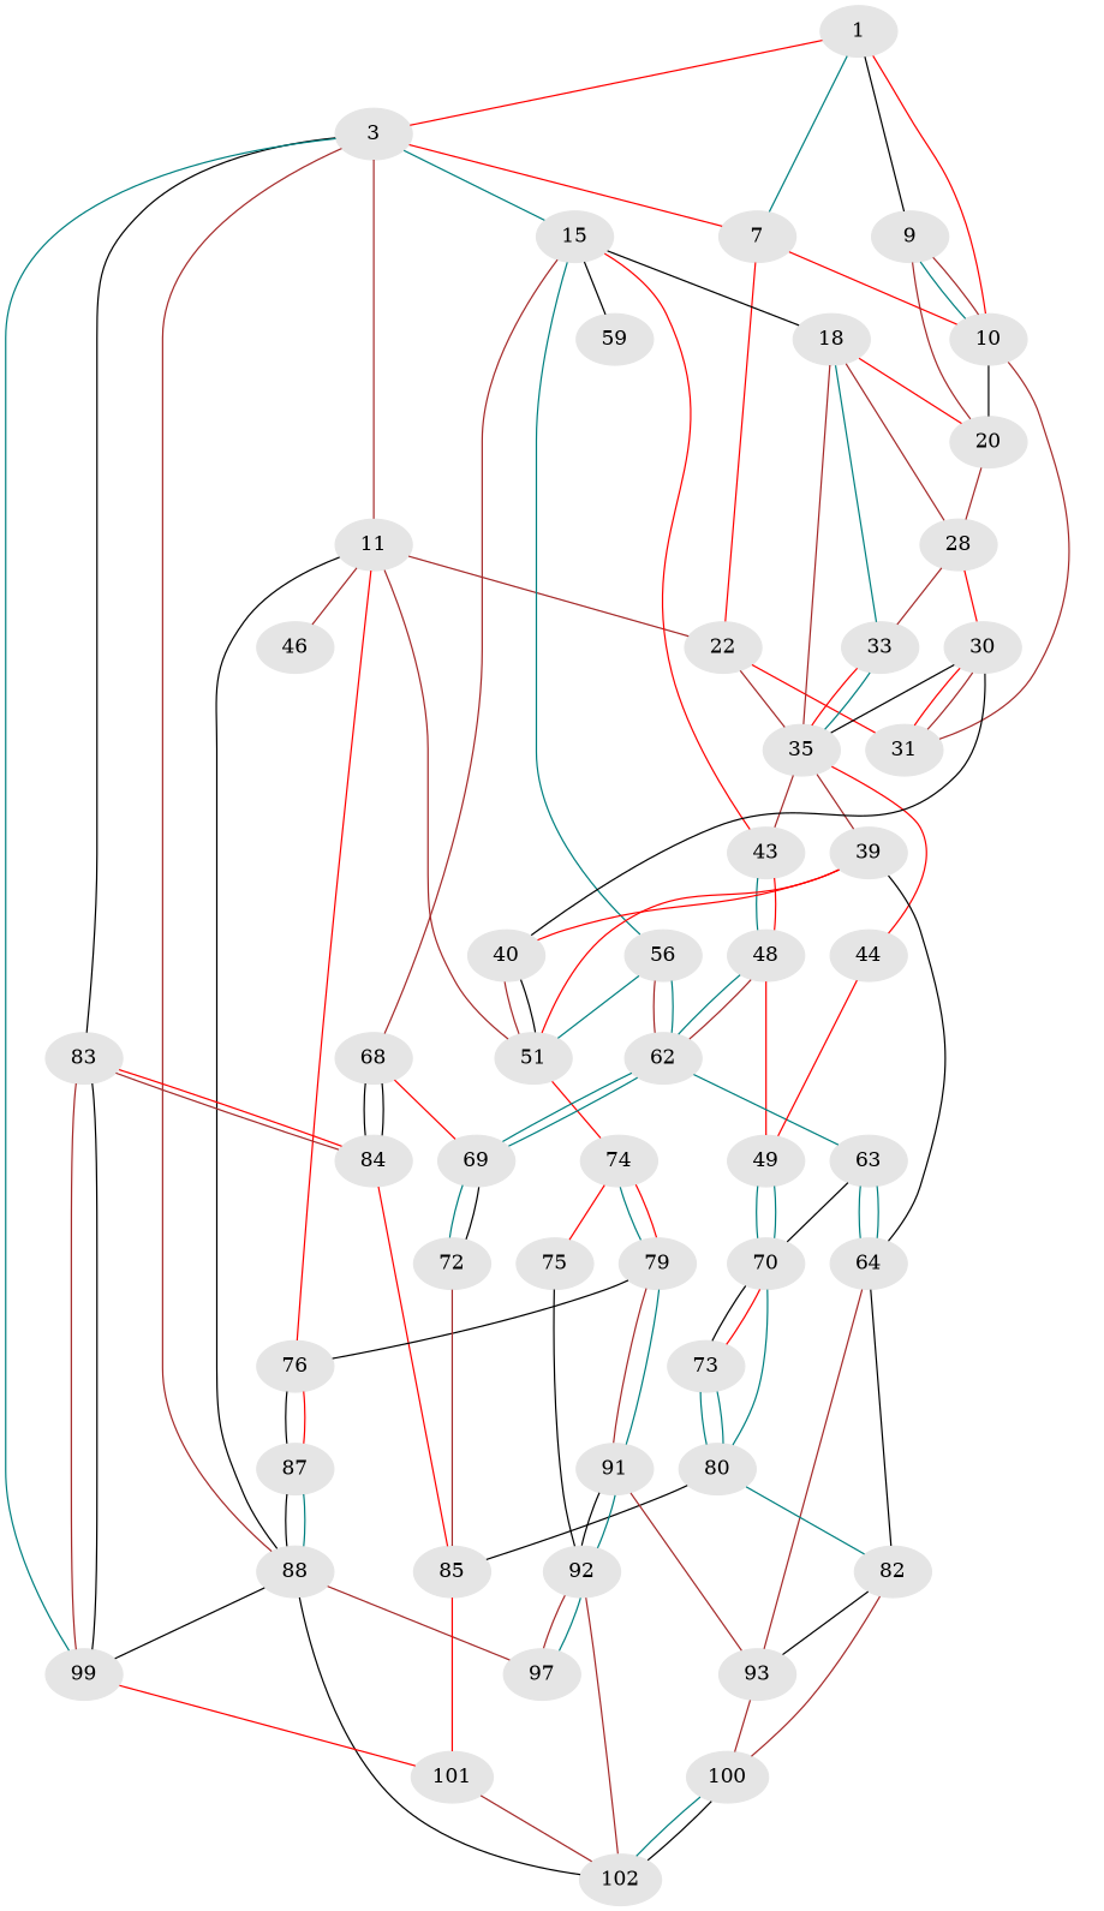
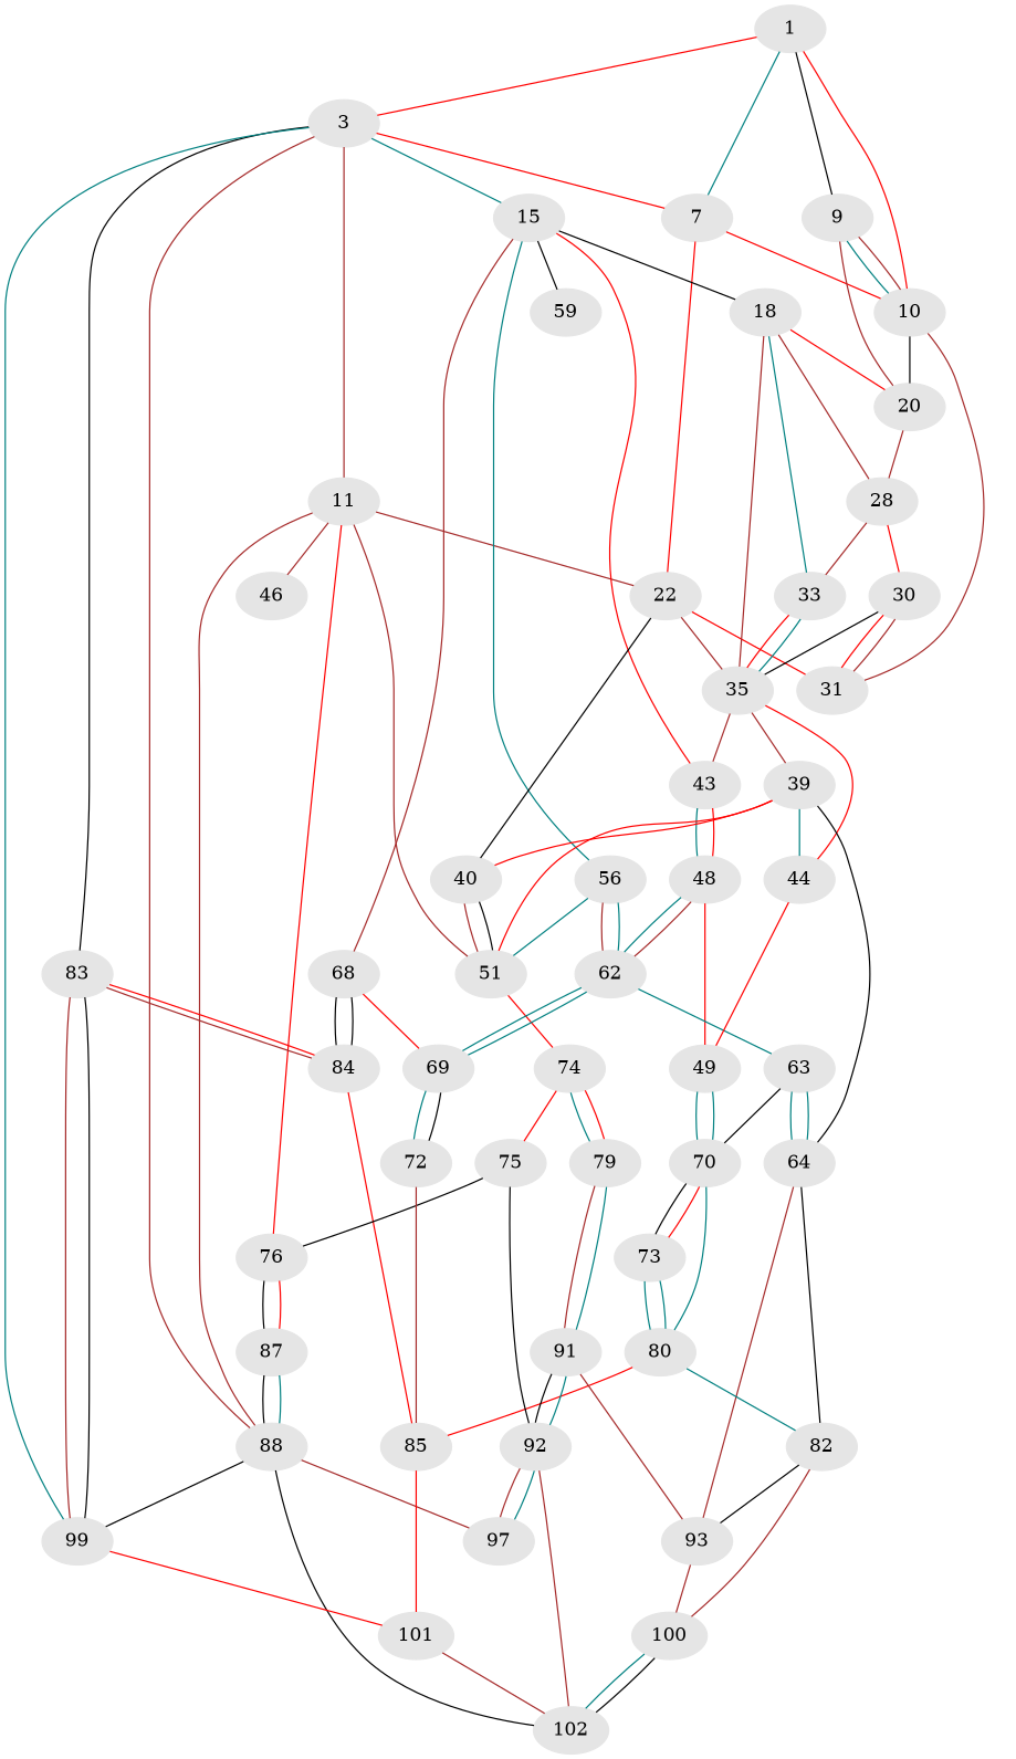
  graph {
    node [color=gray90 style=filled]
    edge [color=brown]
    1 [super="+2+6"]
    3 [super="+4+14"]
    7 [super="+21"]
    9
    10 [super="+25"]
    11 [super="+24+12"]
    15 [super="+16+58"]
    83
    88 [super="+103"]
    99
    22 [super="+34+23"]
    20 [super="+27"]
    31
    46
    51 [super="+52"]
    76
    18 [super="+19+32"]
    43
    56
    59
    68
    84
    97 [super="+98"]
    102 [super="+104"]
    101 [super="+106"]
    35 [super="+41+36"]
    40
    28 [super="+29"]
    74
    87
    33
    48
    62
    69
    30
    39 [super="+45"]
    44 [super="+50"]
    64 [super="+77"]
    49
    82 [super="+95"]
    93 [super="+94"]
    70 [super="+71"]
    63
    73
    80 [super="+81"]
    79
    75 [super="+89"]
    72
    91
    100
    85 [super="+86"]
    92
    1 -- 3 [color=red]
    1 -- 7 [color=teal]
    1 -- 9 [color=black]
    1 -- 10 [color=red]
    3 -- 7 [color=red]
    3 -- 11 [weight=2]
    3 -- 15 [color=teal weight=2]
    3 -- 83 [color=black]
    3 -- 88
    3 -- 99 [color=teal]
    7 -- 10 [color=red]
    7 -- 22 [color=red]
    9 -- 10 [color=teal]
    9 -- 10
    9 -- 20
    10 -- 20 [color=black]
    10 -- 31
-   11 -- 88 [color=black]
+   11 -- 88
    11 -- 22
    11 -- 46 [weight=2]
    11 -- 51
    11 -- 76 [color=red]
    15 -- 18 [color=black]
    15 -- 43 [color=red]
    15 -- 56 [color=teal weight=2]
    15 -- 59 [color=black weight=3]
    15 -- 68
    83 -- 99
    83 -- 99 [color=black]
    83 -- 84
    83 -- 84 [color=red]
    88 -- 99 [color=black]
    88 -- 97
    88 -- 102 [color=black]
    99 -- 101 [color=red]
    22 -- 31 [color=red]
    22 -- 35
-   30 -- 40 [color=black]
+   22 -- 40 [color=black]
    20 -- 28
    51 -- 74 [color=red]
    76 -- 87 [color=black]
    76 -- 87 [color=red]
    18 -- 20 [color=red]
    18 -- 35
    18 -- 28
    18 -- 33 [color=teal]
    43 -- 48 [color=teal]
    43 -- 48 [color=red]
    56 -- 51 [color=teal]
    56 -- 62
    56 -- 62 [color=teal]
    68 -- 84 [color=black]
    68 -- 84 [color=black]
    68 -- 69 [color=red]
    84 -- 85 [color=red]
    101 -- 102
    35 -- 43
    35 -- 39
    35 -- 44 [color=red]
    40 -- 51
    40 -- 51 [color=black]
    28 -- 33
    28 -- 30 [color=red]
    74 -- 79 [color=teal]
    74 -- 79 [color=red]
    74 -- 75 [color=red]
    87 -- 88 [color=black]
    87 -- 88 [color=teal]
    33 -- 35 [color=red]
    33 -- 35 [color=teal]
    48 -- 62 [color=teal]
    48 -- 62
    48 -- 49 [color=red]
    62 -- 69 [color=teal]
    62 -- 69 [color=teal]
    62 -- 63 [color=teal]
    69 -- 72 [color=teal]
    69 -- 72 [color=black]
    30 -- 31 [color=red]
    30 -- 31
    30 -- 35 [color=black]
    39 -- 51 [color=red]
    39 -- 40 [color=red]
+   39 -- 44 [color=teal]
    39 -- 64 [color=black]
    44 -- 49 [color=red]
    64 -- 82 [color=black]
    64 -- 93
    49 -- 70 [color=teal]
    49 -- 70 [color=teal]
    82 -- 93 [color=black]
    82 -- 100
    93 -- 100
    70 -- 73 [color=black]
    70 -- 73 [color=red]
    70 -- 80 [color=teal]
    63 -- 64 [color=teal]
    63 -- 64 [color=teal]
    63 -- 70 [color=black]
    73 -- 80 [color=teal]
    73 -- 80 [color=teal]
    80 -- 82 [color=teal]
-   80 -- 85 [color=black]
+   80 -- 85 [color=red]
    79 -- 91
    79 -- 91 [color=teal]
-   79 -- 76 [color=black]
+   75 -- 76 [color=black]
    75 -- 92 [color=black]
    72 -- 85
    91 -- 93
    91 -- 92 [color=black]
    91 -- 92 [color=teal]
    100 -- 102 [color=teal]
    100 -- 102 [color=black]
    85 -- 101 [color=red]
    92 -- 97
    92 -- 97 [color=teal]
    92 -- 102
  }
